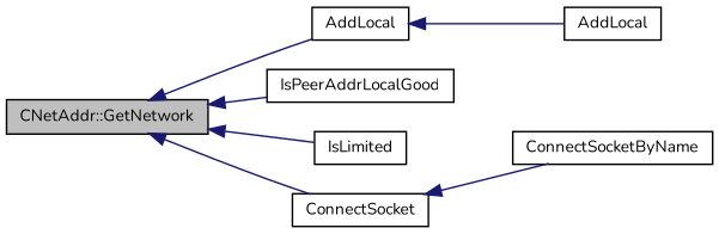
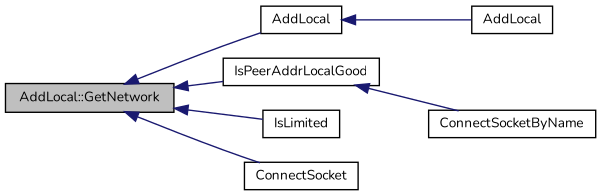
  digraph {
    fontname=Nunito
    rankdir=LR
    node [color=black fillcolor=white fontname=Nunito fontsize=10 shape=record style=filled]
    edge [color=midnightblue dir=back fontname=Nunito fontsize=10 labelfontname=Helvetica labelfontsize=10 style=solid]
-   n1 [fillcolor=grey75 fontcolor=black height=0.2 label="CNetAddr::GetNetwork" width=0.4]
+   n1 [fillcolor=grey75 fontcolor=black height=0.2 label="AddLocal::GetNetwork" width=0.4]
    n2 [height=0.2 label=IsPeerAddrLocalGood width=0.4]
    n3 [height=0.2 label=AddLocal width=0.4]
    n4 [height=0.2 label=IsLimited width=0.4]
    n5 [height=0.2 label=ConnectSocket width=0.4]
    n6 [height=0.2 label=AddLocal width=0.4]
    n7 [height=0.2 label=ConnectSocketByName width=0.4]
    n1 -> n2
    n1 -> n3
    n1 -> n4
    n1 -> n5
    n3 -> n6
-   n5 -> n7
+   n2 -> n7
  }
